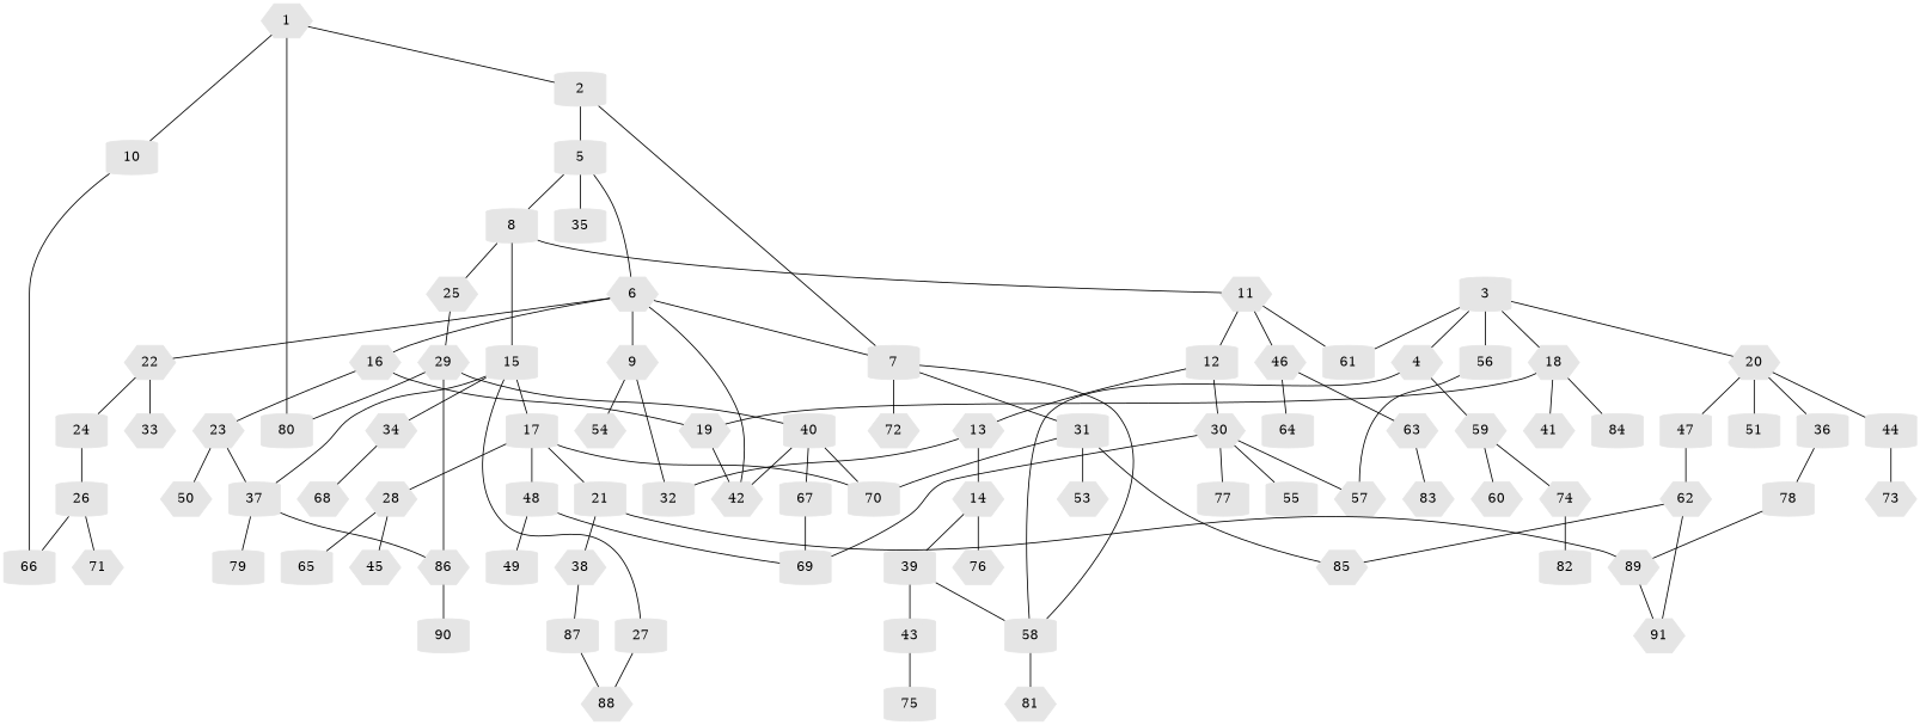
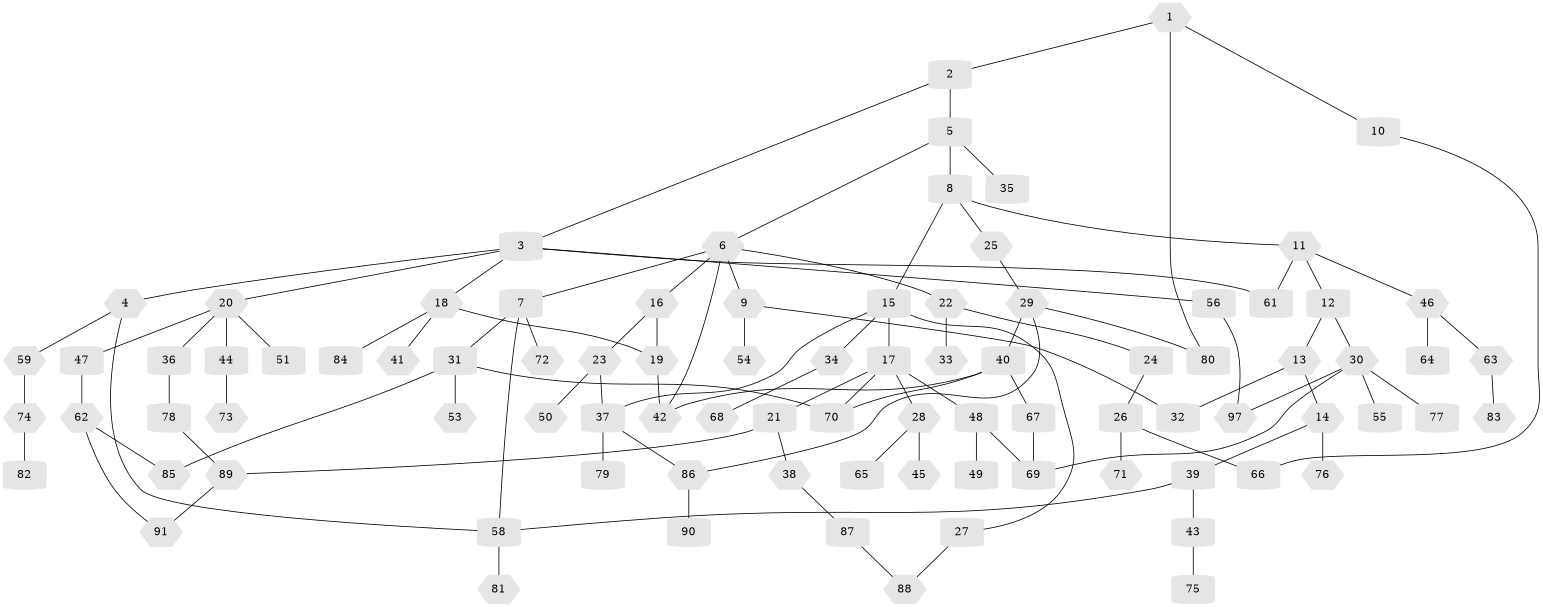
  graph {
    node [color=gray90 shape=hexagon style=filled]
    1
    2 [shape=cylinder]
    10 [shape=cylinder]
    80 [shape=cylinder]
    3 [shape=cylinder]
    5 [shape=cylinder]
    66 [shape=cylinder]
    4
    18
    20
    56 [shape=cylinder]
    61 [shape=cylinder]
    6
    8 [shape=cylinder]
    35 [shape=cylinder]
    58 [shape=cylinder]
    59
    19
    41
    84 [shape=cylinder]
    36 [shape=cylinder]
    44 [shape=cylinder]
    47 [shape=cylinder]
    51 [shape=cylinder]
-   57
+   57 [label=97]
    81
-   60
    74
    7 [shape=cylinder]
    9
    16
    22
    42
    11
    15 [shape=cylinder]
    25
    31 [shape=cylinder]
    72
    32 [shape=cylinder]
    54
    23
    24 [shape=cylinder]
    33
    70 [shape=cylinder]
    53
    85
    12 [shape=cylinder]
    46
    17 [shape=cylinder]
    27 [shape=cylinder]
    34
    37 [shape=cylinder]
    29
    13
    30
    63
    64 [shape=cylinder]
    14
    55 [shape=cylinder]
    69 [shape=cylinder]
    77 [shape=cylinder]
    39 [shape=cylinder]
    76
    43 [shape=cylinder]
    21 [shape=cylinder]
    28
    48 [shape=cylinder]
    88
    68
    86
    79 [shape=cylinder]
    50
    38
    89
    45
    65 [shape=cylinder]
    49 [shape=cylinder]
    78 [shape=cylinder]
    73
    62
    87 [shape=cylinder]
    91
    26 [shape=cylinder]
    71
    40 [shape=cylinder]
    67 [shape=cylinder]
    90 [shape=cylinder]
    75 [shape=cylinder]
    83
    82 [shape=cylinder]
    1 -- 2
    1 -- 10
    1 -- 80
-   2 -- 7
+   2 -- 3
    2 -- 5
    10 -- 66
    3 -- 4
    3 -- 18
    3 -- 20
    3 -- 56
    3 -- 61
    5 -- 6
    5 -- 8
    5 -- 35
    4 -- 58
    4 -- 59
    18 -- 19
    18 -- 41
    18 -- 84
    20 -- 36
    20 -- 44
    20 -- 47
    20 -- 51
    56 -- 57
    6 -- 7
    6 -- 9
    6 -- 16
    6 -- 22
    6 -- 42
    8 -- 11
    8 -- 15
    8 -- 25
    58 -- 81
-   59 -- 60
    59 -- 74
    19 -- 42
    36 -- 78
    44 -- 73
    47 -- 62
    74 -- 82
    7 -- 58
    7 -- 31
    7 -- 72
    9 -- 32
    9 -- 54
    16 -- 19
    16 -- 23
    22 -- 24
    22 -- 33
    11 -- 61
    11 -- 12
    11 -- 46
    15 -- 17
    15 -- 27
    15 -- 34
    15 -- 37
    25 -- 29
    31 -- 70
    31 -- 53
    31 -- 85
    23 -- 37
    23 -- 50
    24 -- 26
    12 -- 13
    12 -- 30
    46 -- 63
    46 -- 64
    17 -- 70
    17 -- 21
    17 -- 28
    17 -- 48
    27 -- 88
    34 -- 68
    37 -- 86
    37 -- 79
    29 -- 80
    29 -- 86
    29 -- 40
    13 -- 32
    13 -- 14
    30 -- 57
    30 -- 55
    30 -- 69
    30 -- 77
    63 -- 83
    14 -- 39
    14 -- 76
    39 -- 58
    39 -- 43
    43 -- 75
    21 -- 38
    21 -- 89
    28 -- 45
    28 -- 65
    48 -- 69
    48 -- 49
    86 -- 90
    38 -- 87
    89 -- 91
    78 -- 89
    62 -- 85
    62 -- 91
    87 -- 88
    26 -- 66
    26 -- 71
    40 -- 42
    40 -- 70
    40 -- 67
    67 -- 69
  }
